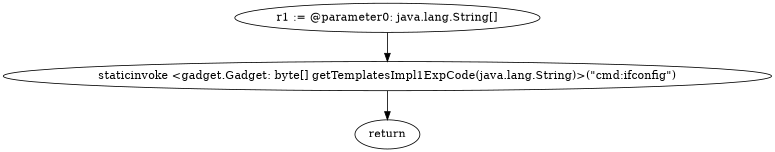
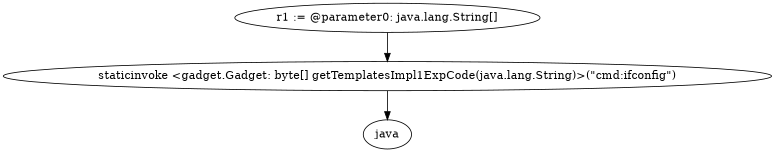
  digraph {
    "r1 := @parameter0: java.lang.String[]"
    "staticinvoke <gadget.Gadget: byte[] getTemplatesImpl1ExpCode(java.lang.String)>(\"cmd:ifconfig\")"
-   return
+   return [label=java]
    "r1 := @parameter0: java.lang.String[]" -> "staticinvoke <gadget.Gadget: byte[] getTemplatesImpl1ExpCode(java.lang.String)>(\"cmd:ifconfig\")"
    "staticinvoke <gadget.Gadget: byte[] getTemplatesImpl1ExpCode(java.lang.String)>(\"cmd:ifconfig\")" -> return
  }
